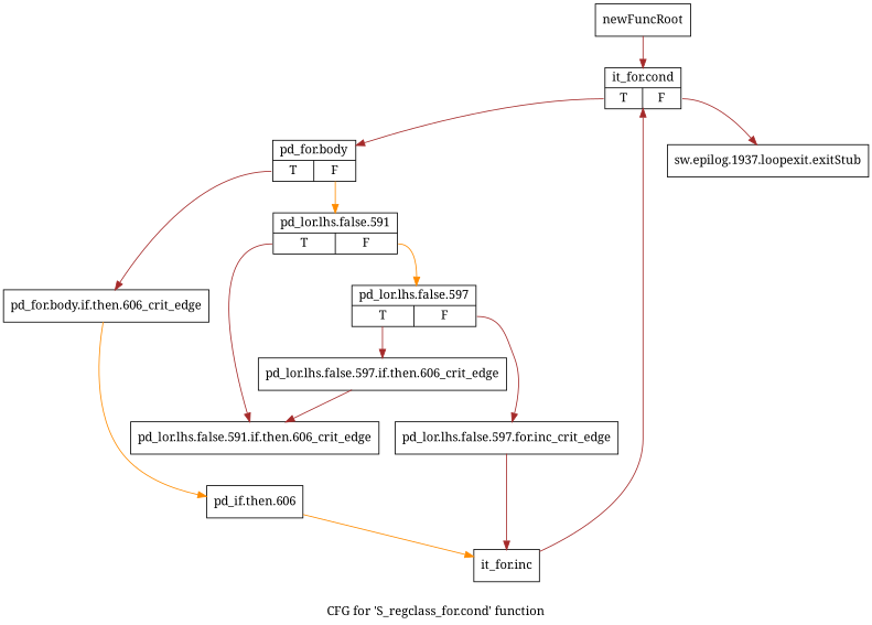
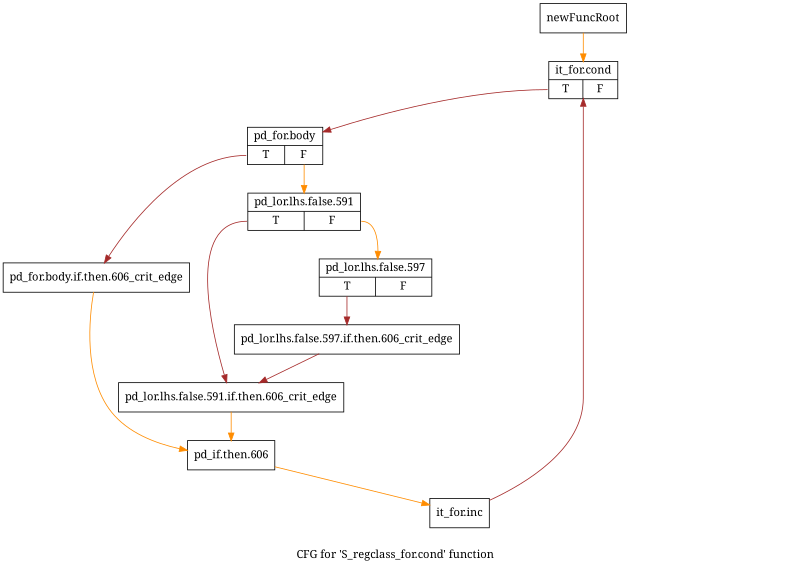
  digraph {
    fontname="Noto Serif"
    label="CFG for 'S_regclass_for.cond' function"
    node [fontname="Noto Serif" shape=record]
    edge [color=brown fontname="Noto Serif"]
    n1 [label="{newFuncRoot}"]
    n2 [label="{it_for.cond|{<s0>T|<s1>F}}"]
-   n3 [label="{sw.epilog.1937.loopexit.exitStub}"]
    n4 [label="{pd_for.body|{<s0>T|<s1>F}}"]
    n5 [label="{pd_for.body.if.then.606_crit_edge}"]
    n6 [label="{pd_lor.lhs.false.591|{<s0>T|<s1>F}}"]
    n7 [label="{pd_if.then.606}"]
    n8 [label="{pd_lor.lhs.false.591.if.then.606_crit_edge}"]
    n9 [label="{pd_lor.lhs.false.597|{<s0>T|<s1>F}}"]
    n10 [label="{it_for.inc}"]
    n11 [label="{pd_lor.lhs.false.597.if.then.606_crit_edge}"]
-   n12 [label="{pd_lor.lhs.false.597.for.inc_crit_edge}"]
-   n1 -> n2
-   n2 -> n3 [tailport=s1]
+   n1 -> n2 [color=darkorange]
    n2 -> n4 [tailport=s0]
    n4 -> n5 [tailport=s0]
    n4 -> n6 [color=darkorange tailport=s1]
    n5 -> n7 [color=darkorange]
    n6 -> n8 [tailport=s0]
    n6 -> n9 [color=darkorange tailport=s1]
    n7 -> n10 [color=darkorange]
+   n8 -> n7 [color=darkorange]
    n9 -> n11 [tailport=s0]
-   n9 -> n12 [tailport=s1]
    n10 -> n2
    n11 -> n8
-   n12 -> n10
  }
